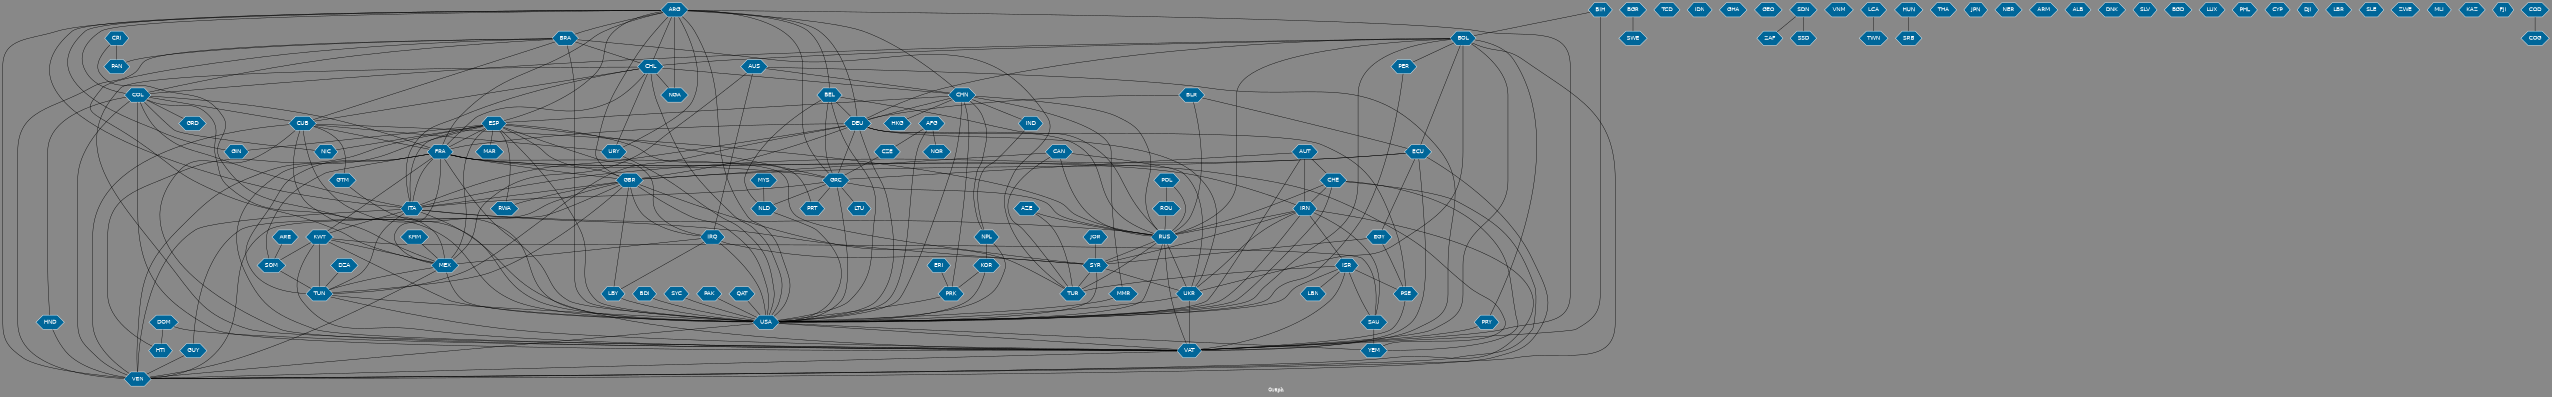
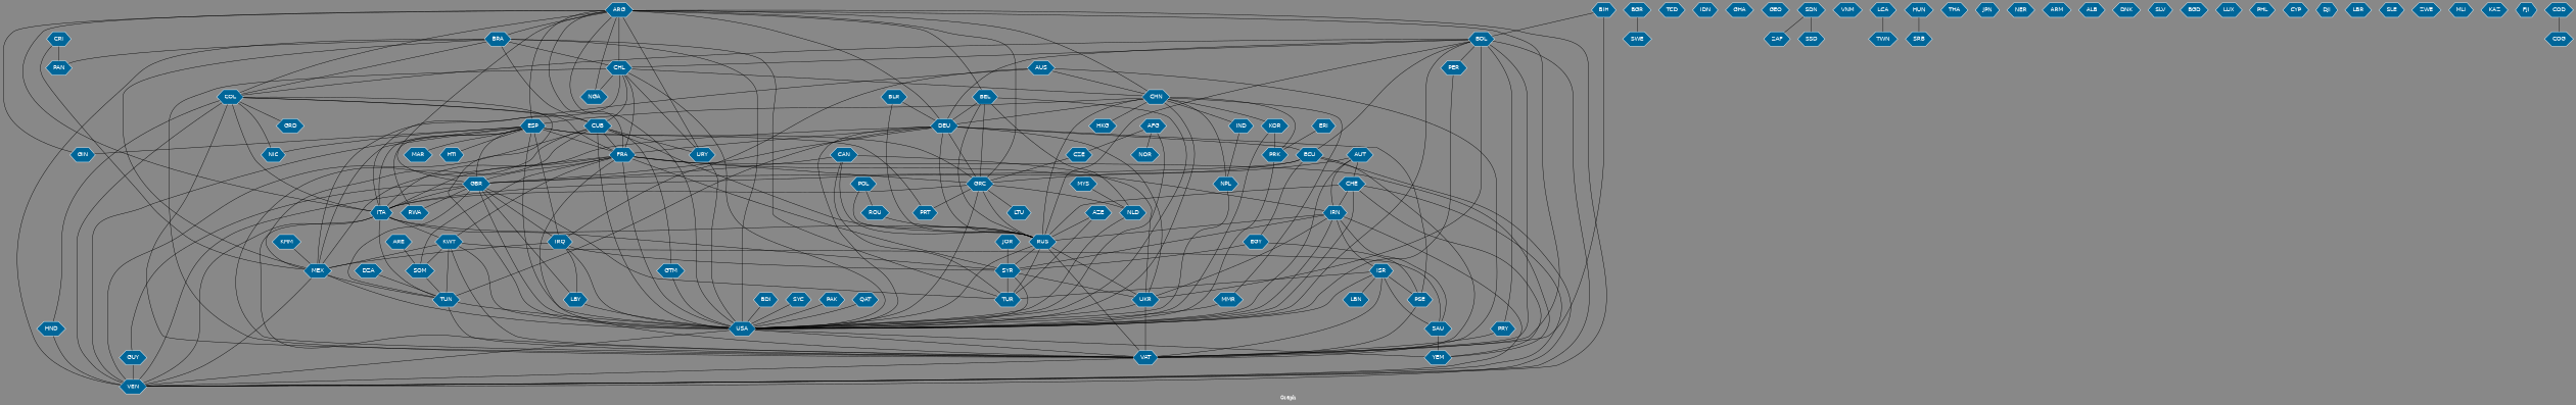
  graph {
    bgcolor="#888888"
    fontcolor=white
    fontsize=12
    label="Graph"
    node [color=white fillcolor="#006699" fontcolor=white fontname=Helvetica shape=hexagon style=filled]
    edge [arrowhead=open color=black fontcolor=white fontname=Courier fontsize=12 weight=1]
    n1 [label=ITA]
    n2 [label=SYR]
    n3 [label=VEN]
    n4 [label=VAT]
    n5 [label=RUS]
    n6 [label=TUN]
    n7 [label=KWT]
    n8 [label=USA]
    n9 [label=TUR]
    n10 [label=UKR]
    n11 [label=MEX]
    n12 [label=SOM]
    n13 [label=SAU]
    n14 [label=IND]
    n15 [label=NPL]
    n16 [label=FRA]
    n17 [label=YEM]
    n18 [label=IRN]
    n19 [label=GRC]
    n20 [label=GBR]
    n21 [label=ISR]
    n22 [label=PRT]
    n23 [label=NLD]
    n24 [label=LTU]
    n25 [label=IRQ]
    n26 [label=RWA]
    n27 [label=LBY]
    n28 [label=GUY]
    n29 [label=ESP]
    n30 [label=MAR]
    n31 [label=HTI]
    n32 [label=NIC]
    n33 [label=GIN]
    n34 [label=ARG]
    n35 [label=CHL]
    n36 [label=DEU]
    n37 [label=COL]
    n38 [label=CHN]
    n39 [label=BRA]
    n40 [label=URY]
    n41 [label=NGA]
    n42 [label=BEL]
    n43 [label=CUB]
    n44 [label=ECU]
    n45 [label=PSE]
    n46 [label=HND]
    n47 [label=GRD]
    n48 [label=HKG]
    n49 [label=KOR]
    n50 [label=MMR]
    n51 [label=PRK]
    n52 [label=PAN]
    n53 [label=EGY]
    n54 [label=GTM]
    n55 [label=BGR]
    n56 [label=SWE]
    n57 [label=LBN]
    n58 [label=TCD]
    n59 [label=IDN]
    n60 [label=GHA]
    n61 [label=BOL]
    n62 [label=PER]
    n63 [label=PRY]
    n64 [label=BDI]
    n65 [label=GEO]
    n66 [label=ZAF]
    n67 [label=SDN]
    n68 [label=SSD]
    n69 [label=VNM]
-   n70 [label=DOM]
    n71 [label=TWN]
    n72 [label=BIH]
    n73 [label=SYC]
    n74 [label=PAK]
    n75 [label=HUN]
    n76 [label=SRB]
    n77 [label=MYS]
    n78 [label=THA]
    n79 [label=JPN]
    n80 [label=AUS]
    n81 [label=NER]
    n82 [label=AUT]
    n83 [label=CHE]
    n84 [label=CZE]
    n85 [label=ARM]
    n86 [label=DZA]
    n87 [label=AFG]
    n88 [label=NOR]
    n89 [label=ALB]
    n90 [label=CRI]
    n91 [label=CAN]
    n92 [label=DNK]
    n93 [label=SLV]
    n94 [label=QAT]
    n95 [label=BGD]
    n96 [label=ERI]
    n97 [label=AZE]
    n98 [label=LUX]
    n99 [label=KHM]
    n100 [label=PHL]
    n101 [label=CYP]
    n102 [label=DJI]
    n103 [label=LBR]
    n104 [label=SLE]
    n105 [label=ZWE]
    n106 [label=MLI]
    n107 [label=JOR]
    n108 [label=POL]
    n109 [label=ROU]
    n110 [label=BLR]
    n111 [label=KAZ]
    n112 [label=LCA]
    n113 [label=ARE]
    n114 [label=FJI]
    n115 [label=COD]
    n116 [label=COG]
    n1 -- n2 [weight=2]
    n1 -- n3 [weight=2]
    n1 -- n4 [weight=7]
    n1 -- n5 [weight=3]
    n1 -- n6
    n1 -- n7
    n2 -- n8
    n2 -- n9 [weight=12]
    n2 -- n10
    n4 -- n3 [weight=7]
    n5 -- n2 [weight=2]
    n5 -- n4 [weight=7]
    n5 -- n8 [weight=9]
    n5 -- n9 [weight=3]
    n5 -- n10 [weight=25]
    n6 -- n4
    n6 -- n8 [weight=2]
    n7 -- n4
    n7 -- n6 [weight=13]
    n7 -- n8
    n7 -- n11
    n7 -- n12
    n7 -- n13
    n8 -- n3
    n8 -- n4 [weight=3]
    n8 -- n17 [weight=3]
    n10 -- n4 [weight=4]
    n10 -- n8 [weight=4]
    n11 -- n3
    n11 -- n6
    n11 -- n8 [weight=7]
    n12 -- n6
    n13 -- n17 [weight=4]
    n14 -- n15
    n15 -- n8 [weight=2]
    n16 -- n1 [weight=6]
    n16 -- n2 [weight=2]
    n16 -- n4 [weight=2]
-   n16 -- n6 [weight=14]
    n16 -- n7 [weight=11]
    n16 -- n8 [weight=20]
    n16 -- n11
    n16 -- n12
    n16 -- n17
    n16 -- n18 [weight=3]
    n16 -- n19 [weight=14]
    n16 -- n20
    n18 -- n2
    n18 -- n3
    n18 -- n5 [weight=2]
    n18 -- n8 [weight=5]
    n18 -- n10 [weight=2]
    n18 -- n13
    n18 -- n21 [weight=2]
    n19 -- n1 [weight=4]
    n19 -- n5 [weight=3]
    n19 -- n8 [weight=10]
    n19 -- n22
    n19 -- n23
    n19 -- n24
    n20 -- n1
    n20 -- n3
    n20 -- n6 [weight=9]
    n20 -- n8 [weight=2]
    n20 -- n9
    n20 -- n25
    n20 -- n26 [weight=3]
    n20 -- n27
    n20 -- n28
    n21 -- n4 [weight=2]
    n21 -- n8
    n21 -- n9
    n21 -- n13
    n21 -- n45 [weight=30]
    n21 -- n57 [weight=2]
    n23 -- n8
    n25 -- n2
    n25 -- n8 [weight=11]
    n25 -- n11
    n25 -- n27
    n27 -- n8 [weight=3]
    n28 -- n3 [weight=2]
    n29 -- n1
    n29 -- n3 [weight=4]
    n29 -- n8
    n29 -- n11 [weight=4]
    n29 -- n16 [weight=12]
    n29 -- n19 [weight=7]
    n29 -- n20 [weight=2]
    n29 -- n22
    n29 -- n25
    n29 -- n26 [weight=2]
    n29 -- n30
    n29 -- n31
    n29 -- n32
    n29 -- n33
    n34 -- n1
    n34 -- n3
    n34 -- n4 [weight=4]
    n34 -- n8
    n34 -- n16
    n34 -- n19 [weight=5]
    n34 -- n20 [weight=4]
    n34 -- n29 [weight=2]
    n34 -- n33
    n34 -- n35 [weight=7]
    n34 -- n36
    n34 -- n37
    n34 -- n38
    n34 -- n39 [weight=2]
    n34 -- n40 [weight=2]
    n34 -- n41 [weight=7]
    n34 -- n42
    n35 -- n1 [weight=2]
    n35 -- n4 [weight=8]
    n35 -- n8
    n35 -- n16
    n35 -- n38
    n35 -- n40 [weight=2]
    n35 -- n41 [weight=3]
    n35 -- n43 [weight=2]
    n36 -- n1
    n36 -- n5 [weight=6]
    n36 -- n6 [weight=2]
    n36 -- n8 [weight=8]
    n36 -- n10
    n36 -- n16 [weight=11]
    n36 -- n19 [weight=28]
    n36 -- n20 [weight=3]
-   n110 -- n44
+   n36 -- n44
    n36 -- n45
    n37 -- n1
    n37 -- n3 [weight=4]
    n37 -- n4 [weight=7]
    n37 -- n8
    n37 -- n16
    n37 -- n32
    n37 -- n43 [weight=2]
    n37 -- n46
    n37 -- n47
    n38 -- n5
    n38 -- n8 [weight=8]
    n38 -- n14
    n38 -- n15
    n38 -- n29 [weight=2]
    n38 -- n36
    n38 -- n48
-   n15 -- n49 [weight=2]
+   n38 -- n49 [weight=2]
    n38 -- n50
    n38 -- n51
    n39 -- n3 [weight=4]
    n39 -- n8 [weight=16]
    n39 -- n9
    n39 -- n11
    n39 -- n35
    n39 -- n37
    n39 -- n43
    n39 -- n52
    n40 -- n8
    n42 -- n5
    n42 -- n8
    n42 -- n19 [weight=4]
    n42 -- n23
    n42 -- n36 [weight=2]
    n43 -- n3 [weight=3]
    n43 -- n4 [weight=3]
    n43 -- n5
    n43 -- n8 [weight=10]
    n43 -- n11 [weight=2]
    n43 -- n16 [weight=2]
    n43 -- n40
    n43 -- n54
    n44 -- n1
    n44 -- n3
    n44 -- n4 [weight=4]
    n44 -- n20 [weight=4]
    n44 -- n53
    n45 -- n4 [weight=9]
    n46 -- n3
    n49 -- n8
    n49 -- n51 [weight=2]
    n50 -- n8 [weight=2]
    n51 -- n8
    n53 -- n2 [weight=2]
    n53 -- n45
    n54 -- n8
    n55 -- n56 [weight=2]
    n61 -- n3
    n61 -- n4 [weight=17]
    n61 -- n5 [weight=2]
    n61 -- n8
    n61 -- n10 [weight=3]
    n61 -- n35 [weight=8]
    n61 -- n36 [weight=2]
    n61 -- n37 [weight=2]
    n61 -- n44 [weight=5]
    n61 -- n62
    n61 -- n63 [weight=2]
    n62 -- n8
    n63 -- n4 [weight=2]
    n64 -- n8 [weight=2]
    n67 -- n66 [weight=3]
    n67 -- n68 [weight=4]
-   n70 -- n4 [weight=3]
-   n70 -- n31
    n72 -- n4 [weight=8]
    n72 -- n61
    n73 -- n8 [weight=5]
    n74 -- n8 [weight=2]
    n75 -- n76 [weight=2]
    n77 -- n23
    n80 -- n4
    n80 -- n11 [weight=2]
    n80 -- n25
    n80 -- n38
    n82 -- n8
    n82 -- n18 [weight=3]
    n82 -- n19
    n82 -- n83
    n83 -- n3
    n83 -- n5
    n83 -- n8
    n83 -- n17 [weight=3]
    n83 -- n18
    n84 -- n19
    n86 -- n6
    n87 -- n8
    n87 -- n84
    n87 -- n88
    n90 -- n11
    n90 -- n52 [weight=2]
    n91 -- n5
    n91 -- n9
    n91 -- n10
    n91 -- n20
    n94 -- n8
    n96 -- n51 [weight=2]
    n97 -- n5
    n97 -- n9
    n99 -- n11
    n107 -- n2
    n108 -- n5
    n108 -- n109
    n109 -- n5
    n110 -- n5
    n110 -- n36
    n112 -- n71
    n113 -- n12
    n115 -- n116
  }
